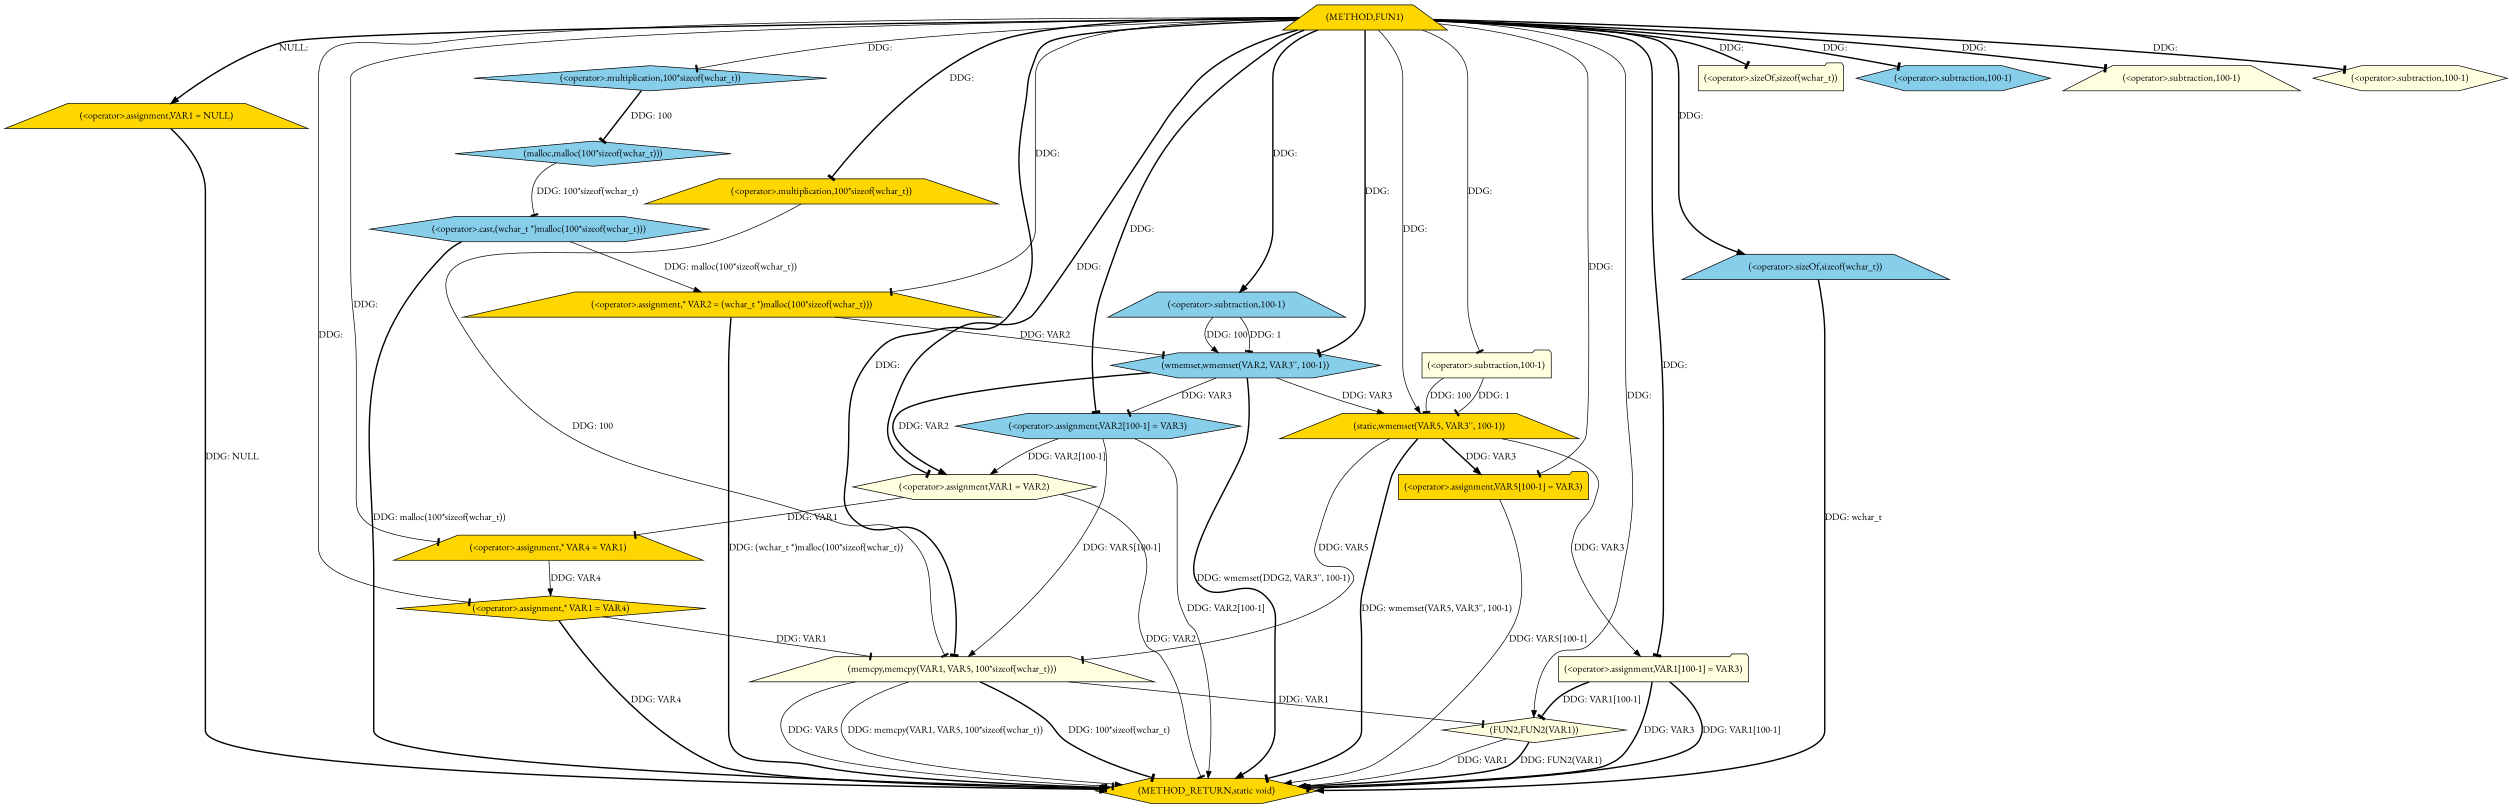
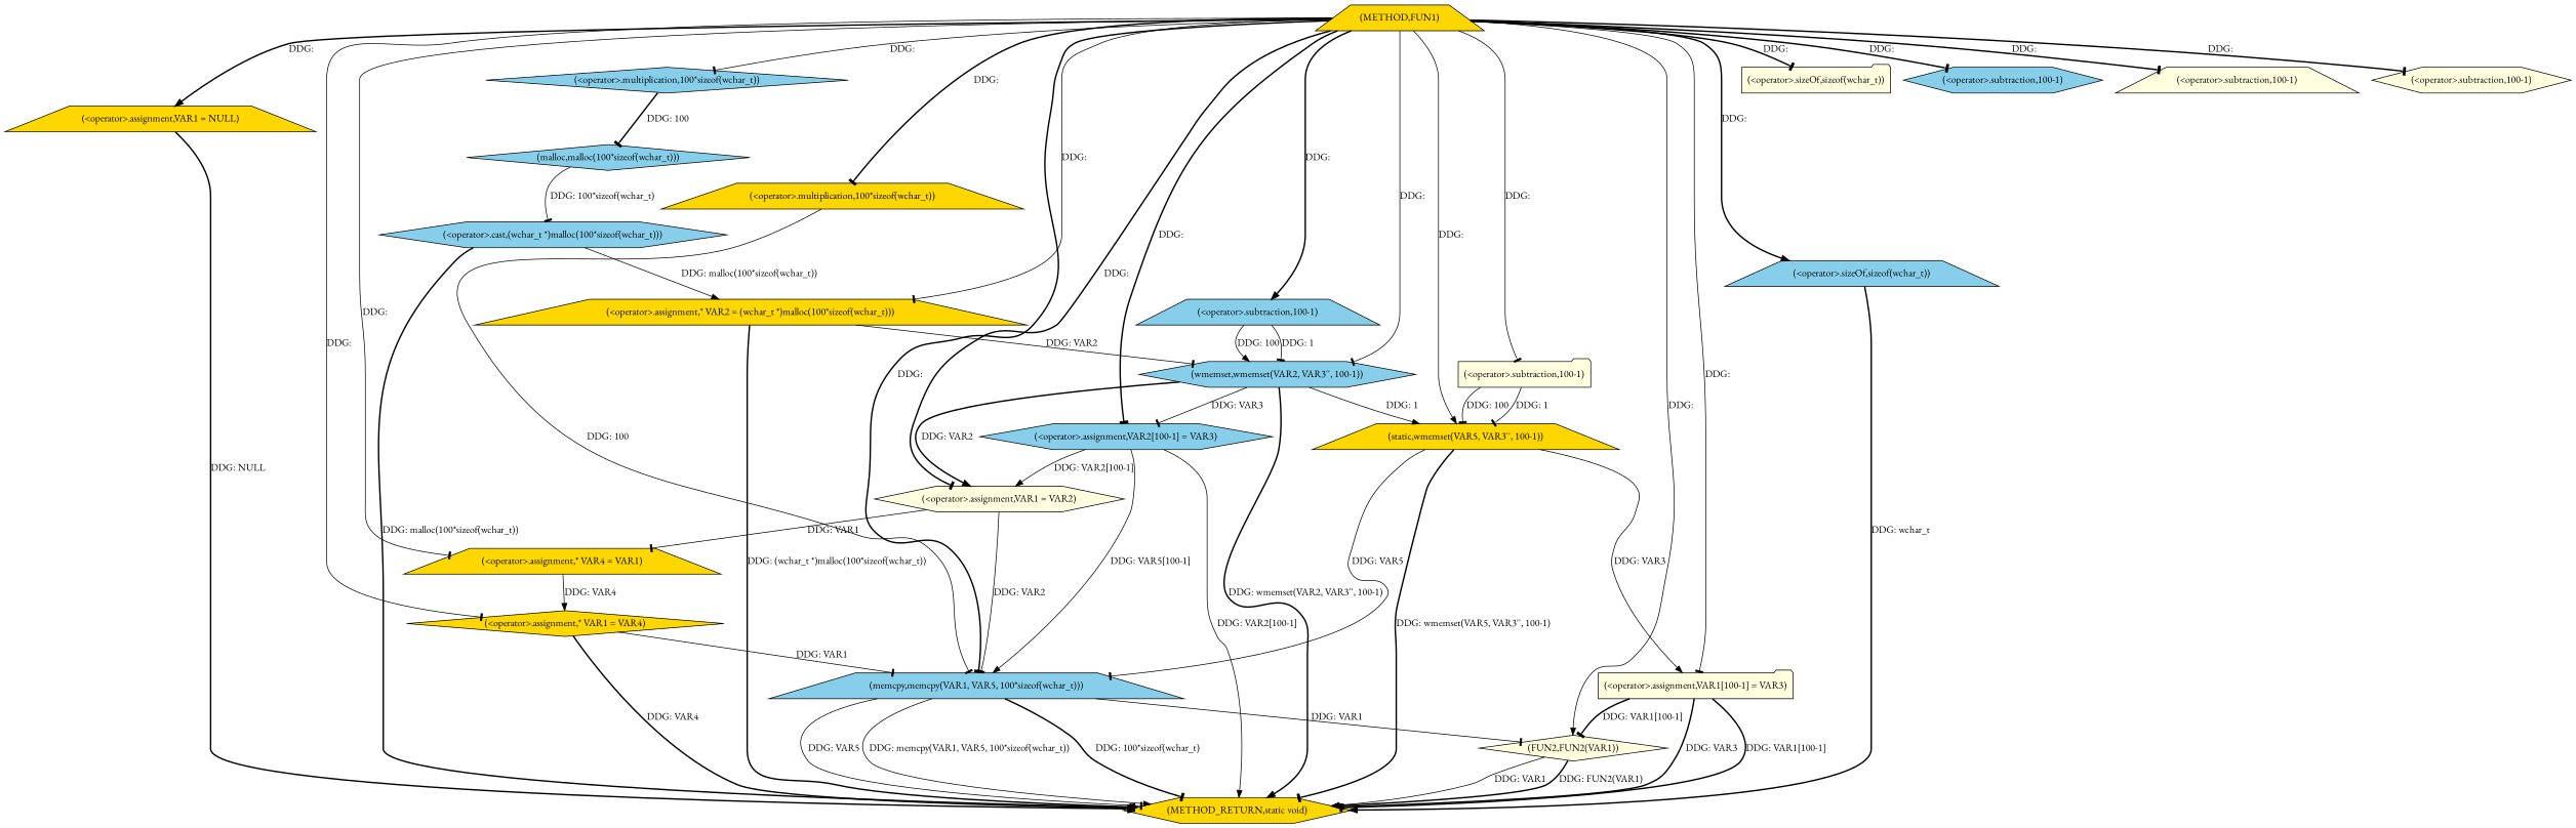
  digraph {
    fontname="EB Garamond"
    node [fillcolor=gold fontname="EB Garamond" shape=trapezium style=filled]
    edge [arrowhead=tee fontname="EB Garamond" style=solid]
    n1 [label="(METHOD,FUN1)"]
    n2 [label="(<operator>.assignment,VAR1 = NULL)"]
    n3 [label="(<operator>.assignment,* VAR2 = (wchar_t *)malloc(100*sizeof(wchar_t)))"]
    n4 [fillcolor=skyblue label="(<operator>.multiplication,100*sizeof(wchar_t))" shape=diamond]
    n5 [fillcolor=lightyellow label="(<operator>.sizeOf,sizeof(wchar_t))" shape=folder]
    n6 [fillcolor=skyblue label="(wmemset,wmemset(VAR2, VAR3'', 100-1))" shape=hexagon]
    n7 [fillcolor=skyblue label="(<operator>.subtraction,100-1)"]
    n8 [fillcolor=skyblue label="(<operator>.assignment,VAR2[100-1] = VAR3)" shape=hexagon]
    n9 [fillcolor=skyblue label="(<operator>.subtraction,100-1)" shape=hexagon]
    n10 [fillcolor=lightyellow label="(<operator>.assignment,VAR1 = VAR2)" shape=hexagon]
    n11 [label="(<operator>.assignment,* VAR4 = VAR1)"]
    n12 [label="(<operator>.assignment,* VAR1 = VAR4)" shape=diamond]
    n13 [label="(static,wmemset(VAR5, VAR3'', 100-1))"]
    n14 [fillcolor=lightyellow label="(<operator>.subtraction,100-1)" shape=folder]
-   n15 [label="(<operator>.assignment,VAR5[100-1] = VAR3)" shape=folder]
    n16 [fillcolor=lightyellow label="(<operator>.subtraction,100-1)"]
-   n17 [fillcolor=lightyellow label="(memcpy,memcpy(VAR1, VAR5, 100*sizeof(wchar_t)))"]
+   n17 [fillcolor=skyblue label="(memcpy,memcpy(VAR1, VAR5, 100*sizeof(wchar_t)))"]
    n18 [label="(<operator>.multiplication,100*sizeof(wchar_t))"]
    n19 [fillcolor=skyblue label="(<operator>.sizeOf,sizeof(wchar_t))"]
    n20 [fillcolor=lightyellow label="(<operator>.assignment,VAR1[100-1] = VAR3)" shape=folder]
    n21 [fillcolor=lightyellow label="(<operator>.subtraction,100-1)" shape=hexagon]
    n22 [fillcolor=lightyellow label="(FUN2,FUN2(VAR1))" shape=diamond]
    n23 [label="(METHOD_RETURN,static void)" shape=hexagon]
    n24 [fillcolor=skyblue label="(malloc,malloc(100*sizeof(wchar_t)))" shape=diamond]
    n25 [fillcolor=skyblue label="(<operator>.cast,(wchar_t *)malloc(100*sizeof(wchar_t)))" shape=hexagon]
-   n1 -> n2 [arrowhead=normal label="NULL: " style=bold]
+   n1 -> n2 [arrowhead=normal label="DDG: " style=bold]
    n1 -> n3 [label="DDG: "]
    n1 -> n4 [label="DDG: "]
    n1 -> n5 [label="DDG: " style=bold]
-   n1 -> n6 [label="DDG: " style=bold]
+   n1 -> n6 [label="DDG: "]
    n1 -> n7 [arrowhead=normal label="DDG: " style=bold]
    n1 -> n8 [label="DDG: " style=bold]
    n1 -> n9 [label="DDG: " style=bold]
    n1 -> n10 [label="DDG: " style=bold]
    n1 -> n11 [label="DDG: "]
    n1 -> n12 [label="DDG: "]
    n1 -> n13 [arrowhead=normal label="DDG: "]
    n1 -> n14 [label="DDG: "]
-   n1 -> n15 [label="DDG: "]
    n1 -> n16 [label="DDG: " style=bold]
    n1 -> n17 [label="DDG: " style=bold]
    n1 -> n18 [label="DDG: " style=bold]
    n1 -> n19 [arrowhead=normal label="DDG: " style=bold]
-   n1 -> n20 [label="DDG: " style=bold]
+   n1 -> n20 [label="DDG: "]
    n1 -> n21 [label="DDG: " style=bold]
    n1 -> n22 [arrowhead=normal label="DDG: "]
    n2 -> n23 [label="DDG: NULL" style=bold]
    n3 -> n6 [label="DDG: VAR2"]
    n3 -> n23 [arrowhead=normal label="DDG: (wchar_t *)malloc(100*sizeof(wchar_t))" style=bold]
    n4 -> n24 [label="DDG: 100" style=bold]
    n6 -> n8 [label="DDG: VAR3"]
    n6 -> n10 [arrowhead=normal label="DDG: VAR2" style=bold]
-   n6 -> n13 [arrowhead=normal label="DDG: VAR3"]
-   n6 -> n23 [arrowhead=normal label="DDG: wmemset(DDG2, VAR3'', 100-1)" style=bold]
+   n6 -> n13 [arrowhead=normal label="DDG: 1"]
+   n6 -> n23 [arrowhead=normal label="DDG: wmemset(VAR2, VAR3'', 100-1)" style=bold]
    n7 -> n6 [arrowhead=normal label="DDG: 100"]
    n7 -> n6 [label="DDG: 1"]
    n8 -> n10 [arrowhead=normal label="DDG: VAR2[100-1]"]
    n8 -> n17 [arrowhead=normal label="DDG: VAR5[100-1]"]
    n8 -> n23 [arrowhead=normal label="DDG: VAR2[100-1]"]
    n10 -> n11 [label="DDG: VAR1"]
-   n10 -> n23 [label="DDG: VAR2"]
+   n10 -> n17 [label="DDG: VAR2"]
    n11 -> n12 [arrowhead=normal label="DDG: VAR4"]
    n12 -> n17 [label="DDG: VAR1"]
    n12 -> n23 [label="DDG: VAR4" style=bold]
-   n13 -> n15 [arrowhead=normal label="DDG: VAR3" style=bold]
    n13 -> n17 [label="DDG: VAR5"]
    n13 -> n20 [arrowhead=normal label="DDG: VAR3"]
    n13 -> n23 [label="DDG: wmemset(VAR5, VAR3'', 100-1)" style=bold]
    n14 -> n13 [label="DDG: 100"]
    n14 -> n13 [label="DDG: 1"]
-   n15 -> n23 [arrowhead=normal label="DDG: VAR5[100-1]"]
    n17 -> n22 [label="DDG: VAR1"]
    n17 -> n23 [arrowhead=normal label="DDG: memcpy(VAR1, VAR5, 100*sizeof(wchar_t))"]
    n17 -> n23 [label="DDG: 100*sizeof(wchar_t)" style=bold]
    n17 -> n23 [label="DDG: VAR5"]
    n18 -> n17 [label="DDG: 100"]
    n19 -> n23 [arrowhead=normal label="DDG: wchar_t" style=bold]
    n20 -> n22 [label="DDG: VAR1[100-1]" style=bold]
    n20 -> n23 [arrowhead=normal label="DDG: VAR3" style=bold]
    n20 -> n23 [label="DDG: VAR1[100-1]" style=bold]
    n22 -> n23 [arrowhead=normal label="DDG: VAR1"]
    n22 -> n23 [arrowhead=normal label="DDG: FUN2(VAR1)" style=bold]
    n24 -> n25 [label="DDG: 100*sizeof(wchar_t)"]
    n25 -> n3 [arrowhead=normal label="DDG: malloc(100*sizeof(wchar_t))"]
    n25 -> n23 [label="DDG: malloc(100*sizeof(wchar_t))" style=bold]
  }
